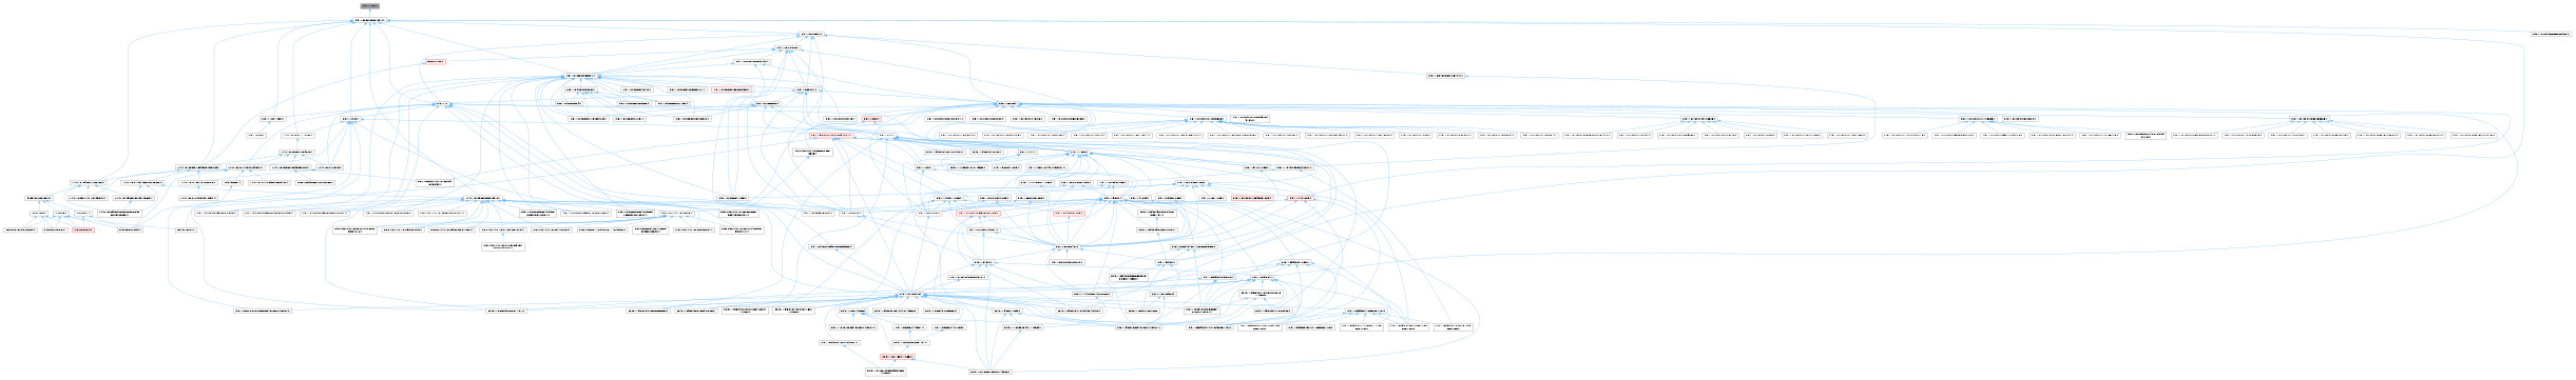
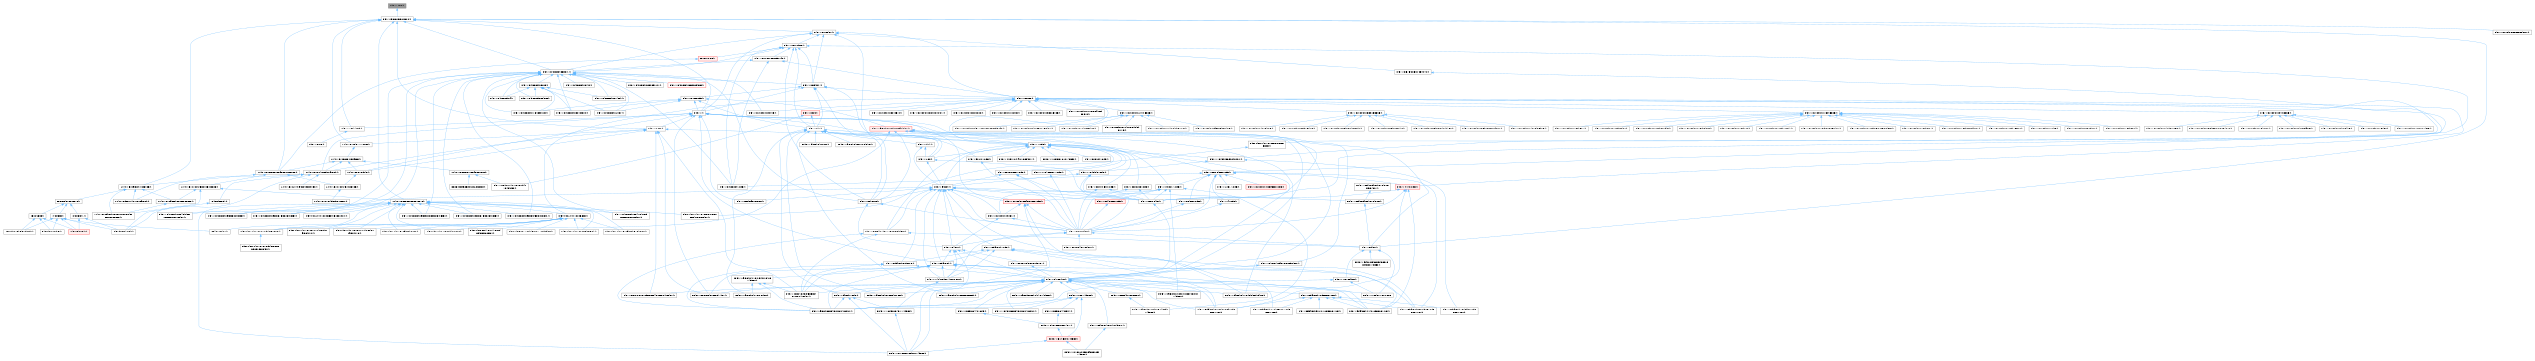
  digraph {
    node [color=grey40 fillcolor=white fontname=Helvetica fontsize=10 shape=box style=filled]
    edge [color=steelblue1 dir=back fontname=Helvetica fontsize=10 labelfontname=Helvetica labelfontsize=10 style=solid]
    n1 [color=gray40 fillcolor=grey60 fontcolor=black height=0.2 label="RigVMLog.h" width=0.4]
    n2 [height=0.2 label="RigVMExecuteContext.h" width=0.4]
    n3 [height=0.2 label="AnimNextDataInterfaceInstance.h" width=0.4]
    n4 [height=0.2 label="AnimNextGraphInstance.h" width=0.4]
    n5 [height=0.2 label="AnimNextExecuteContext.h" width=0.4]
    n6 [height=0.2 label="AnimNextRigVMAsset.h" width=0.4]
    n7 [height=0.2 label="RigVM.h" width=0.4]
    n8 [height=0.2 label="RigVMHost.h" width=0.4]
    n9 [height=0.2 label="RigVMNativized.h" width=0.4]
    n10 [height=0.2 label="RigVMEditor.h" width=0.4]
    n11 [height=0.2 label="RigVMDispatchFactory.h" width=0.4]
    n12 [height=0.2 label="RigVMFunction.h" width=0.4]
    n13 [height=0.2 label="RigVMRuntimeDataRegistry.h" width=0.4]
    n14 [height=0.2 label="AnimNextModuleContextData.h" width=0.4]
    n15 [height=0.2 label="AnimNextModuleInstance.h" width=0.4]
    n16 [height=0.2 label="AnimNextGraphContextData.h" width=0.4]
    n17 [height=0.2 label="AnimNextGraphLatentProperties\lContextData.h" width=0.4]
    n18 [height=0.2 label="AnimNode_AnimNextGraph.h" width=0.4]
    n19 [height=0.2 label="ExecutionContext.h" width=0.4]
    n20 [height=0.2 label="RigUnit_AnimNextBase.h" width=0.4]
    n21 [height=0.2 label="RigUnit_AnimNextBeginExecution.h" width=0.4]
-   n22 [height=0.2 label="Event_AnimNextGraphEvaluator.h" width=0.4]
+   n22 [height=0.2 label="RigUnit_AnimNextGraphEvaluator.h" width=0.4]
    n23 [height=0.2 label="RigUnit_AnimNextGraphRoot.h" width=0.4]
    n24 [height=0.2 label="RigUnit_AnimNextModuleEvents.h" width=0.4]
    n25 [height=0.2 label="RigUnit_AnimNextRunAnimation\lGraph_v1.h" width=0.4]
    n26 [height=0.2 label="RigUnit_AnimNextRunAnimation\lGraph_v2.h" width=0.4]
    n27 [height=0.2 label="RigUnit_AnimNextShimRoot.h" width=0.4]
    n28 [height=0.2 label="RigUnit_AnimNextTraitStack.h" width=0.4]
    n29 [height=0.2 label="RigUnit_AnimNextParameter\lBeginExecution.h" width=0.4]
    n30 [height=0.2 label="RigVMDispatch_CallHoisted\lAccessorFunction.h" width=0.4]
    n31 [height=0.2 label="RigVMDispatch_CallObject\lAccessorFunction.h" width=0.4]
    n32 [height=0.2 label="RigVMDispatch_GetLayerParameter.h" width=0.4]
    n33 [height=0.2 label="RigVMDispatch_GetObjectProperty.h" width=0.4]
    n34 [height=0.2 label="RigVMDispatch_GetParameter.h" width=0.4]
    n35 [height=0.2 label="RigVMDispatch_GetScopedParameter.h" width=0.4]
    n36 [height=0.2 label="RigVMDispatch_SetLayerParameter.h" width=0.4]
    n37 [height=0.2 label="AnimNextDataInterface.h" width=0.4]
    n38 [height=0.2 label="AnimNextAnimationGraph.h" width=0.4]
    n39 [height=0.2 label="AnimNextModule.h" width=0.4]
    n40 [height=0.2 label="RigVMBlueprint.h" width=0.4]
    n41 [height=0.2 label="SRigVMExecutionStackView.h" width=0.4]
    n42 [height=0.2 label="RigVMBlueprintGeneratedClass.h" width=0.4]
    n43 [height=0.2 label="RigVMCodeGenerator.h" width=0.4]
    n44 [height=0.2 label="RigVMCompiler.h" width=0.4]
    n45 [height=0.2 label="RigVMEdGraph.h" width=0.4]
    n46 [height=0.2 label="RigVMNode.h" width=0.4]
    n47 [height=0.2 label="RigVMCommentNodeDetailCustomization.h" width=0.4]
    n48 [height=0.2 label="RigVMLocalVariableDetail\lCustomization.h" width=0.4]
    n49 [height=0.2 label="RigVMCore.h" width=0.4]
    n50 [height=0.2 label="SRigVMActionMenu.cpp" width=0.4]
    n51 [height=0.2 label="RigVMNewEditor.h" width=0.4]
    n52 [height=0.2 label="SRigVMEditorSelectedDebug\lObjectWidget.h" width=0.4]
    n53 [height=0.2 label="RigVMSchema.h" width=0.4]
    n54 [height=0.2 label="RigVMDispatchNode.h" width=0.4]
    n55 [height=0.2 label="RigVMDispatch_Array.h" width=0.4]
    n56 [height=0.2 label="RigVMDispatch_CastEnum.h" width=0.4]
    n57 [color=red height=0.2 label="RigVMDispatch_CastObject.h" width=0.4]
    n58 [height=0.2 label="RigVMDispatch_Constant.h" width=0.4]
    n59 [height=0.2 label="RigVMDispatch_Core.h" width=0.4]
    n60 [height=0.2 label="RigVMDispatch_If.h" width=0.4]
    n61 [height=0.2 label="RigVMDispatch_MakeStruct.h" width=0.4]
    n62 [height=0.2 label="RigVMDispatch_Select.h" width=0.4]
    n63 [height=0.2 label="RigVMDispatch_Switch.h" width=0.4]
    n64 [height=0.2 label="RigVMDispatch_Print.h" width=0.4]
    n65 [height=0.2 label="RigVMFunction_String.h" width=0.4]
    n66 [height=0.2 label="RigVMRegistry.h" width=0.4]
    n67 [height=0.2 label="RigVMStruct.h" width=0.4]
    n68 [height=0.2 label="RigVMDeveloperTypeUtils.h" width=0.4]
    n69 [height=0.2 label="RigVMTemplate.h" width=0.4]
    n70 [height=0.2 label="AnimNextWorldSubsystem.h" width=0.4]
    n71 [height=0.2 label="IEvaluate.h" width=0.4]
    n72 [height=0.2 label="IHierarchy.h" width=0.4]
    n73 [height=0.2 label="IUpdate.h" width=0.4]
    n74 [height=0.2 label="BlendSmoother.h" width=0.4]
    n75 [height=0.2 label="PassthroughBlendTrait.h" width=0.4]
    n76 [color=red fillcolor="#FFF0F0" height=0.2 label="RigLogicTrait.h" width=0.4]
    n77 [height=0.2 label="BlendStackTrait.h" width=0.4]
    n78 [height=0.2 label="CallFunction.h" width=0.4]
    n79 [height=0.2 label="RigUnit_CopyModuleProxyVariables.h" width=0.4]
    n80 [height=0.2 label="RigUnit_ResolveUniversal\lObjectLocator.h" width=0.4]
    n81 [height=0.2 label="RigUnit_AnimNextModuleEvent\lDependencies.h" width=0.4]
    n82 [height=0.2 label="AnimNextDataInterfaceHost.h" width=0.4]
    n83 [height=0.2 label="AnimNextAnimGraphSettings.h" width=0.4]
    n84 [height=0.2 label="IBlendStack.h" width=0.4]
    n85 [height=0.2 label="DataInterfaceStructAdapter.h" width=0.4]
    n86 [height=0.2 label="RigVMTrait_AnimNextPublic\lVariables.h" width=0.4]
    n87 [height=0.2 label="RigVMEdGraphFunctionRefNode\lSpawner.h" width=0.4]
    n88 [height=0.2 label="RigVMEdGraphNodeSpawner.h" width=0.4]
    n89 [height=0.2 label="RigVMEdGraphUnitNodeSpawner.h" width=0.4]
    n90 [height=0.2 label="RigVMEditorBlueprintLibrary.h" width=0.4]
    n91 [height=0.2 label="RigVMGraphDetailCustomization.h" width=0.4]
    n92 [height=0.2 label="RigVMTreeToolkitNode.h" width=0.4]
    n93 [height=0.2 label="RigVMVariantDetailCustomization.h" width=0.4]
    n94 [height=0.2 label="SRigVMDetailsInspector.h" width=0.4]
    n95 [height=0.2 label="SRigVMGraphBreakLinksWidget.h" width=0.4]
    n96 [height=0.2 label="SRigVMGraphChangePinType.h" width=0.4]
    n97 [height=0.2 label="SRigVMGraphFunctionBulkEdit\lWidget.h" width=0.4]
    n98 [height=0.2 label="SRigVMGraphFunctionLocalization\lWidget.h" width=0.4]
    n99 [height=0.2 label="SRigVMGraphNode.h" width=0.4]
    n100 [height=0.2 label="SRigVMGraphPinUserDataPath.h" width=0.4]
    n101 [height=0.2 label="SRigVMGraphPinVariableBinding.h" width=0.4]
    n102 [height=0.2 label="SRigVMLogWidget.h" width=0.4]
    n103 [height=0.2 label="RigVMEdGraphTemplateNode\lSpawner.h" width=0.4]
    n104 [height=0.2 label="RigVMMinimalEnvironment.h" width=0.4]
    n105 [height=0.2 label="SRigVMGraphPinNameListValue\lWidget.h" width=0.4]
    n106 [height=0.2 label="RigVMAST.h" width=0.4]
    n107 [height=0.2 label="RigVMGraph.h" width=0.4]
    n108 [height=0.2 label="RigVMDetailsViewWrapperObject.h" width=0.4]
    n109 [height=0.2 label="RigVMBranchNode.h" width=0.4]
    n110 [height=0.2 label="RigVMCommentNode.h" width=0.4]
    n111 [height=0.2 label="RigVMEnumNode.h" width=0.4]
    n112 [height=0.2 label="RigVMInvokeEntryNode.h" width=0.4]
    n113 [height=0.2 label="RigVMParameterNode.h" width=0.4]
    n114 [height=0.2 label="RigVMRerouteNode.h" width=0.4]
    n115 [height=0.2 label="RigVMTemplateNode.h" width=0.4]
    n116 [height=0.2 label="RigVMUserWorkflowRegistry.h" width=0.4]
    n117 [height=0.2 label="RigVMVariableDescription.h" width=0.4]
    n118 [height=0.2 label="RigVMVariableNode.h" width=0.4]
    n119 [height=0.2 label="SRigVMNodeLayoutWidget.h" width=0.4]
    n120 [height=0.2 label="RigVMEdGraphEnumNodeSpawner.h" width=0.4]
    n121 [height=0.2 label="RigVMEdGraphInvokeEntryNode\lSpawner.h" width=0.4]
    n122 [height=0.2 label="RigVMEdGraphVariableNode\lSpawner.h" width=0.4]
    n123 [height=0.2 label="SRigVMSwapAssetReferences\lWidget.h" width=0.4]
    n124 [height=0.2 label="SRigVMChangesTreeView.h" width=0.4]
    n125 [height=0.2 label="SRigVMSwapFunctionsWidget.h" width=0.4]
    n126 [height=0.2 label="SRigVMNodePreviewWidget.h" width=0.4]
    n127 [color=red fillcolor="#FFF0F0" height=0.2 label="SRigVMBulkEditWidget.h" width=0.4]
    n128 [height=0.2 label="RigVMTreeToolkitTask.h" width=0.4]
    n129 [height=0.2 label="SRigVMGraphPinNameList.h" width=0.4]
    n130 [height=0.2 label="RigVMClient.h" width=0.4]
    n131 [color=red fillcolor="#FFF0F0" height=0.2 label="RigVMCollapseNode.h" width=0.4]
    n132 [height=0.2 label="RigVMController.h" width=0.4]
    n133 [height=0.2 label="RigVMEdGraphNode.h" width=0.4]
    n134 [height=0.2 label="RigVMEdGraphSchema.h" width=0.4]
    n135 [height=0.2 label="RigVMFunctionLibrary.h" width=0.4]
    n136 [color=red fillcolor="#FFF0F0" height=0.2 label="RigVMFunctionReferenceNode.h" width=0.4]
    n137 [height=0.2 label="SRigVMEditorGraphExplorer.h" width=0.4]
    n138 [height=0.2 label="SRigVMEditorGraphExplorer\lTreeView.h" width=0.4]
    n139 [height=0.2 label="RigVMArrayNode.h" width=0.4]
    n140 [color=red fillcolor="#FFF0F0" height=0.2 label="RigVMFunctionInterfaceNode.h" width=0.4]
    n141 [height=0.2 label="RigVMIfNode.h" width=0.4]
    n142 [height=0.2 label="RigVMLibraryNode.h" width=0.4]
    n143 [height=0.2 label="RigVMSelectNode.h" width=0.4]
    n144 [color=red fillcolor="#FFF0F0" height=0.2 label="RigVMUnitNode.h" width=0.4]
    n145 [height=0.2 label="RigVMExternalDependency.h" width=0.4]
    n146 [height=0.2 label="RigVMControllerActions.h" width=0.4]
    n147 [height=0.2 label="RigVMByteCode.h" width=0.4]
    n148 [height=0.2 label="RigVMPin.h" width=0.4]
    n149 [color=red fillcolor="#FFF0F0" height=0.2 label="RigVMGraphFunctionDefinition.h" width=0.4]
    n150 [height=0.2 label="RigVMLink.h" width=0.4]
    n151 [height=0.2 label="SRigVMGraphPinEnumPicker.h" width=0.4]
    n152 [height=0.2 label="SRigVMGraphPinQuat.h" width=0.4]
    n153 [height=0.2 label="RigUnit_AnimNextParameter\lBase.h" width=0.4]
    n154 [height=0.2 label="RigVMFunction_AnimBase.h" width=0.4]
    n155 [height=0.2 label="RigVMFunction_Context.h" width=0.4]
    n156 [height=0.2 label="RigVMFunction_ControlFlow.h" width=0.4]
    n157 [height=0.2 label="RigVMFunction_DebugBase.h" width=0.4]
    n158 [height=0.2 label="RigVMFunction_ForLoop.h" width=0.4]
    n159 [height=0.2 label="RigVMFunction_MathBase.h" width=0.4]
    n160 [height=0.2 label="RigVMFunction_Name.h" width=0.4]
    n161 [height=0.2 label="RigVMFunction_Sequence.h" width=0.4]
    n162 [height=0.2 label="RigVMFunction_SimBase.h" width=0.4]
    n163 [height=0.2 label="RigVMFunction_UserDefined\lEvent.h" width=0.4]
    n164 [color=red fillcolor="#FFF0F0" height=0.2 label="RigVMTrait.h" width=0.4]
    n165 [height=0.2 label="RigVMFunction_AnimEasing.h" width=0.4]
    n166 [height=0.2 label="RigVMFunction_AnimEvalRich\lCurve.h" width=0.4]
    n167 [height=0.2 label="RigVMFunction_AnimRichCurve.h" width=0.4]
    n168 [height=0.2 label="RigVMFunction_GetDeltaTime.h" width=0.4]
-   n169 [height=0.2 label="RigVMFunction_GetWorldTime.h" width=0.4]
+   n169 [height=0.2 label="RigVMFunction_RigVMStructUpgradeInfo.h" width=0.4]
    n170 [height=0.2 label="RigVMFunction_TimeConversion.h" width=0.4]
    n171 [height=0.2 label="RigVMFunction_DebugLine.h" width=0.4]
    n172 [height=0.2 label="RigVMFunction_DebugLineStrip.h" width=0.4]
    n173 [height=0.2 label="RigVMFunction_DebugPoint.h" width=0.4]
    n174 [height=0.2 label="RigVMFunction_DebugPrimitives.h" width=0.4]
    n175 [height=0.2 label="RigVMFunction_DebugTransform.h" width=0.4]
    n176 [height=0.2 label="RigVMFunction_VisualDebug.h" width=0.4]
    n177 [height=0.2 label="RigVMFunction_VisualLog.h" width=0.4]
    n178 [height=0.2 label="RigVMFunction_MathBool.h" width=0.4]
    n179 [height=0.2 label="RigVMFunction_MathBox.h" width=0.4]
    n180 [height=0.2 label="RigVMFunction_MathColor.h" width=0.4]
    n181 [height=0.2 label="RigVMFunction_MathDouble.h" width=0.4]
    n182 [height=0.2 label="RigVMFunction_MathFloat.h" width=0.4]
    n183 [height=0.2 label="RigVMFunction_MathInt.h" width=0.4]
    n184 [height=0.2 label="RigVMFunction_MathMatrix.h" width=0.4]
    n185 [height=0.2 label="RigVMFunction_MathQuaternion.h" width=0.4]
    n186 [height=0.2 label="RigVMFunction_MathRBFInterpolate.h" width=0.4]
    n187 [height=0.2 label="RigVMFunction_MathRay.h" width=0.4]
    n188 [height=0.2 label="RigVMFunction_MathTransform.h" width=0.4]
    n189 [height=0.2 label="RigVMFunction_MathVector.h" width=0.4]
    n190 [height=0.2 label="RigVMFunction_Noise.h" width=0.4]
    n191 [height=0.2 label="RigVMFunction_Random.h" width=0.4]
    n192 [height=0.2 label="RigVMFunction_Accumulate.h" width=0.4]
    n193 [height=0.2 label="RigVMFunction_AlphaInterp.h" width=0.4]
    n194 [height=0.2 label="RigVMFunction_DeltaFromPrevious.h" width=0.4]
    n195 [height=0.2 label="RigVMFunction_Kalman.h" width=0.4]
    n196 [height=0.2 label="RigVMFunction_TimeOffset.h" width=0.4]
    n197 [height=0.2 label="RigVMFunction_Timeline.h" width=0.4]
    n198 [height=0.2 label="RigVMFunction_Verlet.h" width=0.4]
    n199 [color=red fillcolor="#FFF0F0" height=0.2 label="ParamType.h" width=0.4]
    n200 [height=0.2 label="RigVMStructUpgradeInfo.h" width=0.4]
    n1 -> n2
    n2 -> n3
    n2 -> n4
    n2 -> n5
    n2 -> n6
    n2 -> n7
    n2 -> n8
    n2 -> n9
    n2 -> n10
    n2 -> n11
    n2 -> n12
    n2 -> n13
    n3 -> n4
    n3 -> n14
    n3 -> n15
    n4 -> n16
    n4 -> n17
    n4 -> n18
    n4 -> n19
    n5 -> n20
    n5 -> n21
    n5 -> n22
    n5 -> n23
    n5 -> n24
    n5 -> n25
    n5 -> n26
    n5 -> n27
    n5 -> n28
    n5 -> n29
    n5 -> n30
    n5 -> n31
    n5 -> n32
    n5 -> n33
    n5 -> n34
    n5 -> n35
    n5 -> n36
    n6 -> n37
    n7 -> n8
    n7 -> n9
    n7 -> n38
    n7 -> n39
    n7 -> n40
    n7 -> n41
    n7 -> n42
    n7 -> n43
    n7 -> n44
    n7 -> n45
    n7 -> n46
    n8 -> n6
    n8 -> n38
    n8 -> n39
    n8 -> n40
    n8 -> n41
    n8 -> n47
    n8 -> n48
    n9 -> n49
    n10 -> n50
    n10 -> n51
    n10 -> n52
    n11 -> n30
    n11 -> n31
    n11 -> n32
    n11 -> n33
    n11 -> n34
    n11 -> n35
    n11 -> n36
    n11 -> n53
    n11 -> n54
    n11 -> n55
    n11 -> n56
    n11 -> n57
    n11 -> n58
    n11 -> n59
    n11 -> n60
    n11 -> n61
    n11 -> n62
    n11 -> n63
    n11 -> n64
    n11 -> n65
    n11 -> n66
    n12 -> n7
    n12 -> n11
    n12 -> n53
    n12 -> n66
    n12 -> n67
    n12 -> n68
    n12 -> n69
    n14 -> n5
    n14 -> n16
    n14 -> n17
    n15 -> n70
    n16 -> n17
    n19 -> n71
    n19 -> n72
    n19 -> n73
    n20 -> n22
    n20 -> n23
    n20 -> n24
    n20 -> n25
    n20 -> n26
    n20 -> n27
    n20 -> n28
    n20 -> n79
    n20 -> n80
    n24 -> n81
    n37 -> n3
    n37 -> n38
    n37 -> n39
    n37 -> n82
    n38 -> n18
    n38 -> n77
    n38 -> n83
    n38 -> n84
    n39 -> n15
    n40 -> n41
    n40 -> n47
    n40 -> n48
    n40 -> n50
    n40 -> n87
    n40 -> n88
    n40 -> n89
    n40 -> n90
    n40 -> n91
    n40 -> n92
    n40 -> n93
    n40 -> n94
    n40 -> n95
    n40 -> n96
-   n40 -> n97
+   n94 -> n97
    n40 -> n98
    n40 -> n99
    n40 -> n100
    n40 -> n101
    n40 -> n102
    n42 -> n40
    n44 -> n40
    n45 -> n40
    n45 -> n41
    n45 -> n48
    n45 -> n87
    n45 -> n89
    n45 -> n91
    n45 -> n103
    n45 -> n104
    n45 -> n105
    n46 -> n106
    n46 -> n107
    n46 -> n108
    n46 -> n109
    n46 -> n110
    n46 -> n111
    n46 -> n112
    n46 -> n113
    n46 -> n114
    n46 -> n115
    n46 -> n116
    n46 -> n117
    n46 -> n118
    n46 -> n119
    n51 -> n50
    n51 -> n91
    n53 -> n130
    n53 -> n132
    n59 -> n55
    n59 -> n58
    n59 -> n60
    n59 -> n61
    n59 -> n62
    n59 -> n63
    n66 -> n7
    n66 -> n53
    n66 -> n67
    n66 -> n106
    n66 -> n147
    n66 -> n148
    n67 -> n20
    n67 -> n44
    n67 -> n46
    n67 -> n65
    n67 -> n144
    n67 -> n153
    n67 -> n154
    n67 -> n155
    n67 -> n156
    n67 -> n157
    n67 -> n158
    n67 -> n159
    n67 -> n160
    n67 -> n161
    n67 -> n162
    n67 -> n163
    n67 -> n164
    n68 -> n117
    n69 -> n11
    n69 -> n53
    n69 -> n54
    n69 -> n66
    n69 -> n115
    n69 -> n148
    n69 -> n199
    n69 -> n200
    n71 -> n74
    n71 -> n75
    n71 -> n76
    n72 -> n76
    n72 -> n77
    n73 -> n74
    n73 -> n75
    n73 -> n76
    n73 -> n77
    n73 -> n78
    n82 -> n85
    n82 -> n86
    n84 -> n77
    n88 -> n87
    n88 -> n89
    n88 -> n103
    n88 -> n120
    n88 -> n121
    n88 -> n122
    n90 -> n123
    n92 -> n124
    n99 -> n91
    n99 -> n125
    n99 -> n126
    n102 -> n91
    n102 -> n93
    n102 -> n127
    n102 -> n128
    n104 -> n126
    n105 -> n48
    n105 -> n91
    n105 -> n129
    n106 -> n44
    n106 -> n107
    n107 -> n43
    n107 -> n44
    n107 -> n45
    n107 -> n53
    n107 -> n104
    n107 -> n108
    n107 -> n121
    n107 -> n125
    n107 -> n130
    n107 -> n131
    n107 -> n132
    n107 -> n133
    n107 -> n134
    n107 -> n135
    n107 -> n136
    n107 -> n137
-   n107 -> n138
    n108 -> n10
    n108 -> n48
    n108 -> n91
    n110 -> n44
    n110 -> n132
    n111 -> n132
    n112 -> n132
    n113 -> n44
    n113 -> n107
    n113 -> n132
    n114 -> n44
    n114 -> n132
    n115 -> n54
    n115 -> n103
    n115 -> n132
    n115 -> n139
    n115 -> n140
    n115 -> n141
    n115 -> n142
    n115 -> n143
    n115 -> n144
    n117 -> n118
    n117 -> n122
    n118 -> n44
    n118 -> n107
    n118 -> n132
    n124 -> n127
    n126 -> n125
    n127 -> n123
    n127 -> n125
    n128 -> n124
    n130 -> n40
    n130 -> n45
    n130 -> n104
    n130 -> n125
    n130 -> n145
    n131 -> n132
    n132 -> n10
    n132 -> n104
    n132 -> n130
    n132 -> n146
    n133 -> n45
    n133 -> n87
    n133 -> n89
    n133 -> n103
    n133 -> n104
    n133 -> n134
    n134 -> n40
    n134 -> n48
    n134 -> n91
    n135 -> n130
    n135 -> n132
    n136 -> n101
    n136 -> n125
    n136 -> n132
    n136 -> n135
    n137 -> n10
    n138 -> n137
    n141 -> n132
    n142 -> n44
    n142 -> n97
    n142 -> n98
    n142 -> n131
    n142 -> n135
    n142 -> n136
    n143 -> n132
    n144 -> n44
    n144 -> n87
    n144 -> n89
    n144 -> n132
    n145 -> n40
+   n147 -> n7
    n147 -> n55
    n147 -> n58
    n147 -> n61
    n147 -> n148
    n147 -> n149
    n148 -> n46
    n148 -> n96
    n148 -> n99
    n148 -> n100
    n148 -> n101
    n148 -> n106
    n148 -> n111
    n148 -> n129
    n148 -> n150
    n148 -> n151
    n148 -> n152
    n149 -> n10
    n149 -> n40
    n149 -> n46
    n149 -> n53
    n149 -> n78
    n149 -> n136
    n149 -> n142
    n150 -> n106
    n150 -> n107
    n153 -> n29
    n154 -> n165
    n154 -> n166
    n154 -> n167
    n154 -> n168
    n154 -> n169
    n154 -> n170
    n157 -> n171
    n157 -> n172
    n157 -> n173
    n157 -> n174
    n157 -> n175
    n157 -> n176
    n157 -> n177
    n159 -> n178
    n159 -> n179
    n159 -> n180
    n159 -> n181
    n159 -> n182
    n159 -> n183
    n159 -> n184
    n159 -> n185
    n159 -> n186
    n159 -> n187
    n159 -> n188
    n159 -> n189
    n159 -> n190
    n159 -> n191
    n162 -> n192
    n162 -> n193
    n162 -> n194
    n162 -> n195
    n162 -> n196
    n162 -> n197
    n162 -> n198
    n164 -> n86
    n164 -> n148
    n199 -> n3
    n200 -> n11
    n200 -> n54
    n200 -> n67
  }
